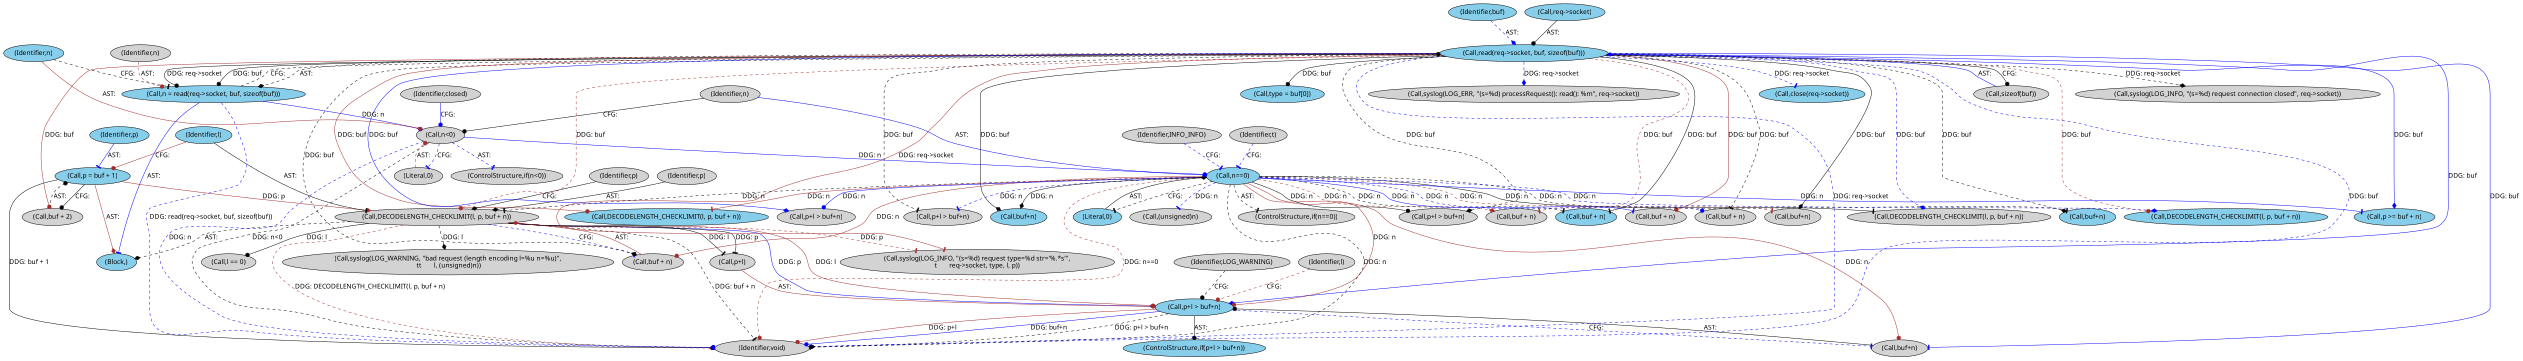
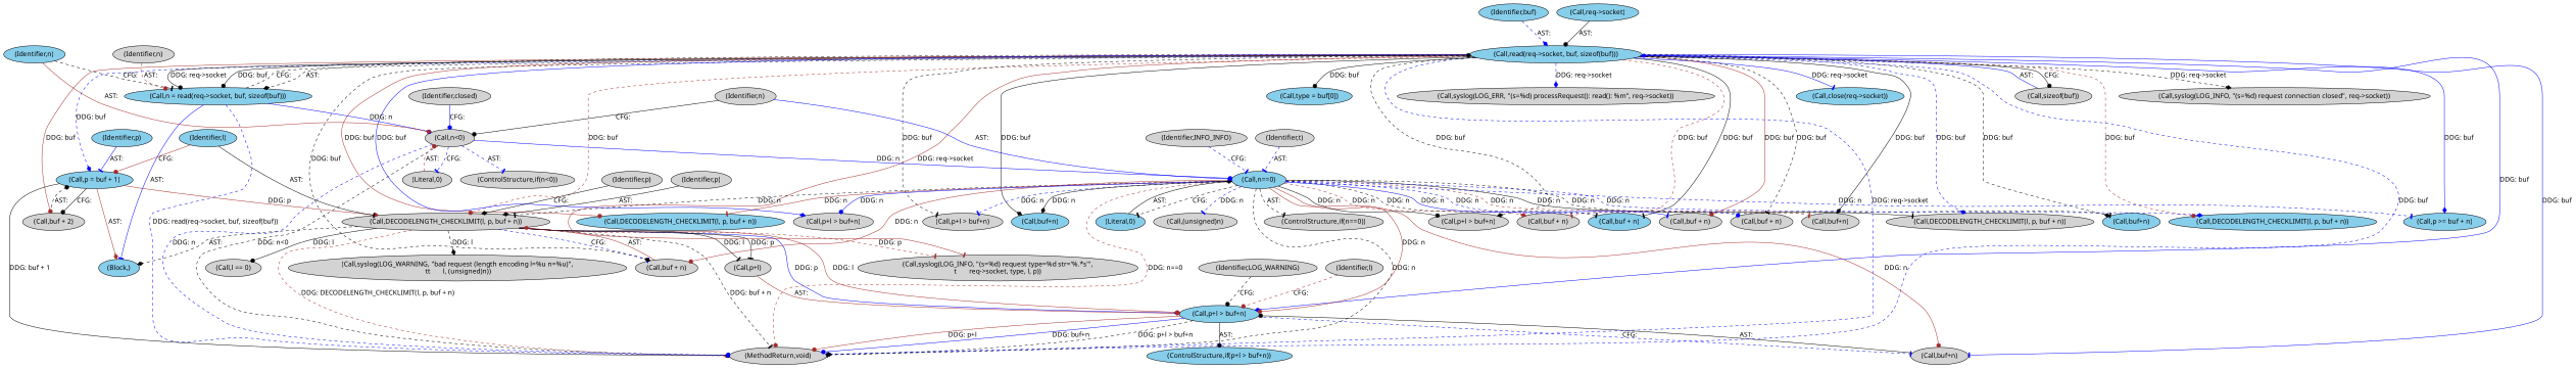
  digraph {
    fontname="Noto Sans"
    node [fillcolor=lightgrey fontname="Noto Sans" style=filled]
    edge [arrowhead=dot color=black fontname="Noto Sans" style=solid]
    n1 [fillcolor=skyblue label="(Call,p+l > buf+n)"]
    n2 [fillcolor=skyblue label="(ControlStructure,if(p+l > buf+n))"]
-   n3 [label="(Identifier,void)"]
+   n3 [label="(MethodReturn,void)"]
    n4 [label="(Call,buf+n)"]
    n5 [label="(Call,DECODELENGTH_CHECKLIMIT(l, p, buf + n))"]
    n6 [label="(Call,buf + n)"]
    n7 [label="(Call,syslog(LOG_WARNING, \"bad request (length encoding l=%u n=%u)\",\n \t\t       l, (unsigned)n))"]
    n8 [fillcolor=skyblue label="(Block,)"]
    n9 [label="(Call,l == 0)"]
    n10 [label="(Call,syslog(LOG_INFO, \"(s=%d) request type=%d str='%.*s'\",\n\t       req->socket, type, l, p))"]
    n11 [label="(Call,p+l)"]
    n12 [fillcolor=skyblue label="(Call,p = buf + 1)"]
    n13 [label="(Call,buf + 2)"]
    n14 [fillcolor=skyblue label="(Call,read(req->socket, buf, sizeof(buf)))"]
    n15 [fillcolor=skyblue label="(Call,n = read(req->socket, buf, sizeof(buf)))"]
    n16 [label="(Call,DECODELENGTH_CHECKLIMIT(l, p, buf + n))"]
    n17 [fillcolor=skyblue label="(Call,buf+n)"]
    n18 [fillcolor=skyblue label="(Call,DECODELENGTH_CHECKLIMIT(l, p, buf + n))"]
    n19 [label="(Call,p+l > buf+n)"]
    n20 [fillcolor=skyblue label="(Call,type = buf[0])"]
    n21 [label="(Call,p+l > buf+n)"]
    n22 [label="(Call,syslog(LOG_ERR, \"(s=%d) processRequest(): read(): %m\", req->socket))"]
    n23 [label="(Call,buf + n)"]
    n24 [fillcolor=skyblue label="(Call,buf + n)"]
    n25 [label="(Call,p+l > buf+n)"]
    n26 [fillcolor=skyblue label="(Call,buf+n)"]
    n27 [fillcolor=skyblue label="(Call,close(req->socket))"]
    n28 [label="(Call,buf + n)"]
    n29 [label="(Call,buf + n)"]
    n30 [label="(Call,buf+n)"]
    n31 [fillcolor=skyblue label="(Call,DECODELENGTH_CHECKLIMIT(l, p, buf + n))"]
    n32 [label="(Call,sizeof(buf))"]
    n33 [fillcolor=skyblue label="(Call,p >= buf + n)"]
    n34 [label="(Call,syslog(LOG_INFO, \"(s=%d) request connection closed\", req->socket))"]
    n35 [label="(Call,n<0)"]
    n36 [fillcolor=skyblue label="(Call,n==0)"]
    n37 [label="(ControlStructure,if(n==0))"]
    n38 [fillcolor=skyblue label="(Literal,0)"]
    n39 [label="(Call,(unsigned)n)"]
    n40 [label="(Literal,0)"]
    n41 [label="(ControlStructure,if(n<0))"]
    n42 [label="(Identifier,p)"]
    n43 [fillcolor=skyblue label="(Identifier,buf)"]
    n44 [label="(Identifier,LOG_WARNING)"]
    n45 [label="(Identifier,p)"]
    n46 [label="(Identifier,l)"]
    n47 [fillcolor=skyblue label="(Identifier,n)"]
    n48 [label="(Identifier,n)"]
    n49 [fillcolor=skyblue label="(Identifier,p)"]
    n50 [label="(Identifier,n)"]
    n51 [fillcolor=skyblue label="(Identifier,l)"]
    n52 [label="(Identifier,closed)"]
    n53 [label="(Identifier,t)"]
    n54 [fillcolor=skyblue label="(Call,req->socket)"]
    n55 [label="(Identifier,INFO_INFO)"]
    n1 -> n2 [label="AST: "]
    n1 -> n3 [color=blue label="DDG: buf+n"]
    n1 -> n3 [arrowhead=tee label="DDG: p+l > buf+n" style=dashed]
    n1 -> n3 [color=brown label="DDG: p+l"]
    n1 -> n4 [arrowhead=tee color=blue label="CFG: " style=dashed]
    n4 -> n1 [label="AST: "]
    n5 -> n1 [arrowhead=diamond color=blue label="DDG: p"]
    n5 -> n1 [arrowhead=diamond color=brown label="DDG: l"]
    n5 -> n3 [arrowhead=diamond color=brown label="DDG: DECODELENGTH_CHECKLIMIT(l, p, buf + n)" style=dashed]
    n5 -> n3 [arrowhead=tee label="DDG: buf + n" style=dashed]
    n5 -> n6 [arrowhead=tee color=blue label="CFG: " style=dashed]
    n5 -> n7 [arrowhead=diamond label="DDG: l" style=dashed]
    n5 -> n8 [arrowhead=diamond label="AST: " style=dashed]
    n5 -> n9 [label="DDG: l"]
    n5 -> n10 [arrowhead=tee color=brown label="DDG: p" style=dashed]
    n5 -> n11 [arrowhead=tee label="DDG: p"]
    n5 -> n11 [arrowhead=tee label="DDG: l"]
    n6 -> n5 [arrowhead=diamond color=brown label="AST: "]
    n11 -> n1 [color=brown label="AST: "]
    n12 -> n3 [label="DDG: buf + 1"]
    n12 -> n5 [arrowhead=diamond color=brown label="DDG: p"]
    n12 -> n8 [arrowhead=diamond color=brown label="AST: "]
    n12 -> n13 [label="CFG: "]
    n13 -> n12 [label="AST: " style=dashed]
    n14 -> n1 [arrowhead=diamond color=blue label="DDG: buf"]
    n14 -> n3 [arrowhead=diamond color=blue label="DDG: req->socket" style=dashed]
    n14 -> n3 [arrowhead=diamond color=blue label="DDG: buf" style=dashed]
    n14 -> n4 [arrowhead=tee color=blue label="DDG: buf"]
    n14 -> n5 [color=brown label="DDG: buf" style=dashed]
    n14 -> n6 [arrowhead=diamond label="DDG: buf" style=dashed]
    n14 -> n10 [arrowhead=tee color=brown label="DDG: req->socket"]
+   n14 -> n12 [arrowhead=diamond color=blue label="DDG: buf" style=dashed]
    n14 -> n13 [color=brown label="DDG: buf"]
    n14 -> n15 [arrowhead=diamond label="AST: " style=dashed]
    n14 -> n15 [label="DDG: req->socket"]
    n14 -> n15 [label="DDG: buf"]
    n14 -> n16 [arrowhead=diamond color=blue label="DDG: buf" style=dashed]
    n14 -> n17 [arrowhead=diamond label="DDG: buf" style=dashed]
    n14 -> n18 [color=brown label="DDG: buf"]
    n14 -> n19 [arrowhead=diamond color=blue label="DDG: buf"]
    n14 -> n20 [label="DDG: buf"]
    n14 -> n21 [arrowhead=diamond label="DDG: buf" style=dashed]
    n14 -> n22 [arrowhead=diamond color=blue label="DDG: req->socket" style=dashed]
    n14 -> n23 [arrowhead=tee color=brown label="DDG: buf" style=dashed]
    n14 -> n24 [arrowhead=tee label="DDG: buf"]
    n14 -> n25 [arrowhead=tee label="DDG: buf" style=dashed]
    n14 -> n26 [arrowhead=diamond label="DDG: buf"]
-   n14 -> n27 [arrowhead=tee color=blue label="DDG: req->socket" style=dashed]
+   n14 -> n27 [arrowhead=tee color=blue label="DDG: req->socket"]
    n14 -> n28 [color=brown label="DDG: buf"]
    n14 -> n29 [arrowhead=tee label="DDG: buf" style=dashed]
    n14 -> n30 [arrowhead=diamond label="DDG: buf"]
    n14 -> n31 [color=brown label="DDG: buf" style=dashed]
    n14 -> n32 [label="CFG: "]
    n14 -> n33 [arrowhead=diamond color=blue label="DDG: buf"]
    n14 -> n34 [arrowhead=diamond label="DDG: req->socket" style=dashed]
    n15 -> n3 [arrowhead=tee color=blue label="DDG: read(req->socket, buf, sizeof(buf))" style=dashed]
    n15 -> n8 [arrowhead=tee color=blue label="AST: "]
    n15 -> n14 [label="CFG: " style=dashed]
    n15 -> n35 [color=blue label="DDG: n"]
    n32 -> n14 [arrowhead=diamond color=blue label="AST: "]
    n35 -> n3 [label="DDG: n<0" style=dashed]
    n35 -> n3 [color=blue label="DDG: n" style=dashed]
    n35 -> n36 [color=blue label="DDG: n"]
    n35 -> n40 [arrowhead=tee color=blue label="CFG: " style=dashed]
    n35 -> n41 [arrowhead=tee color=blue label="AST: " style=dashed]
    n36 -> n1 [color=brown label="DDG: n"]
    n36 -> n3 [color=brown label="DDG: n==0" style=dashed]
    n36 -> n3 [arrowhead=diamond label="DDG: n" style=dashed]
    n36 -> n4 [color=brown label="DDG: n"]
    n36 -> n5 [arrowhead=tee label="DDG: n" style=dashed]
    n36 -> n6 [color=brown label="DDG: n"]
    n36 -> n16 [arrowhead=tee label="DDG: n"]
    n36 -> n17 [arrowhead=tee label="DDG: n" style=dashed]
    n36 -> n18 [arrowhead=tee color=brown label="DDG: n"]
    n36 -> n19 [color=blue label="DDG: n"]
    n36 -> n21 [label="DDG: n"]
    n36 -> n23 [arrowhead=diamond color=brown label="DDG: n" style=dashed]
    n36 -> n24 [arrowhead=tee label="DDG: n" style=dashed]
    n36 -> n25 [arrowhead=tee color=blue label="DDG: n" style=dashed]
    n36 -> n26 [arrowhead=diamond label="DDG: n"]
    n36 -> n28 [arrowhead=tee color=blue label="DDG: n"]
    n36 -> n29 [color=blue label="DDG: n" style=dashed]
    n36 -> n30 [arrowhead=tee color=brown label="DDG: n" style=dashed]
    n36 -> n31 [arrowhead=diamond color=blue label="DDG: n" style=dashed]
-   n36 -> n33 [arrowhead=tee color=blue label="DDG: n"]
+   n36 -> n33 [arrowhead=tee color=blue label="DDG: n" style=dashed]
    n36 -> n37 [arrowhead=tee label="AST: " style=dashed]
    n36 -> n38 [arrowhead=tee label="CFG: " style=dashed]
    n36 -> n39 [arrowhead=tee color=blue label="DDG: n" style=dashed]
    n38 -> n36 [arrowhead=diamond label="AST: "]
    n40 -> n35 [color=brown label="AST: " style=dashed]
    n42 -> n5 [arrowhead=diamond label="CFG: "]
    n43 -> n14 [arrowhead=diamond color=blue label="AST: " style=dashed]
    n44 -> n1 [label="CFG: " style=dashed]
    n45 -> n5 [arrowhead=diamond label="AST: "]
    n46 -> n1 [color=brown label="CFG: " style=dashed]
    n47 -> n15 [arrowhead=tee label="CFG: " style=dashed]
    n47 -> n35 [arrowhead=diamond color=brown label="AST: "]
    n48 -> n35 [label="CFG: "]
    n48 -> n36 [color=blue label="AST: "]
    n49 -> n12 [arrowhead=tee color=blue label="AST: "]
    n50 -> n15 [color=brown label="AST: " style=dashed]
    n51 -> n5 [arrowhead=tee label="AST: "]
    n51 -> n12 [color=brown label="CFG: "]
    n52 -> n35 [color=blue label="CFG: "]
-   n53 -> n36 [arrowhead=tee color=blue label="CFG: " style=dashed]
+   n53 -> n36 [arrowhead=tee color=blue label="AST: " style=dashed]
    n54 -> n14 [label="AST: "]
    n55 -> n36 [arrowhead=tee color=blue label="CFG: " style=dashed]
  }
